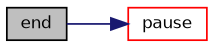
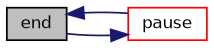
  digraph {
    rankdir=LR
    node [fontname=Helvetica fontsize=10 shape=record style=filled]
    edge [color=midnightblue fontname=Helvetica fontsize=10 labelfontname=Helvetica labelfontsize=10 style=solid]
    n1 [color=black fillcolor=grey75 fontcolor=black height=0.2 label=end width=0.4]
    n2 [color=red fillcolor=white height=0.2 label=pause width=0.4]
    n1 -> n2
+   n2 -> n1
  }
